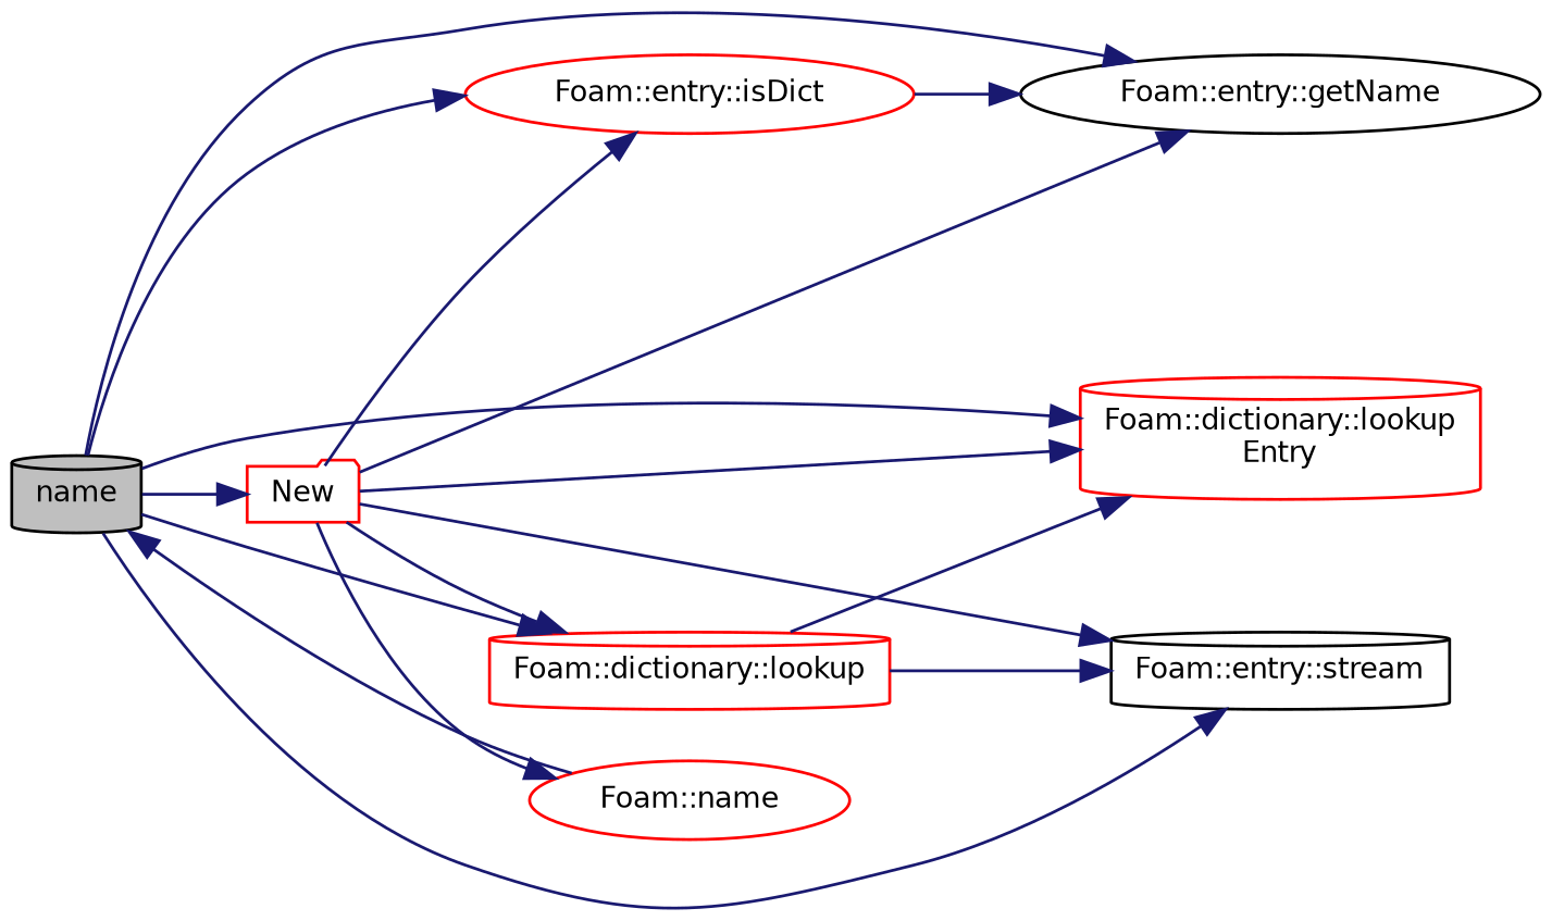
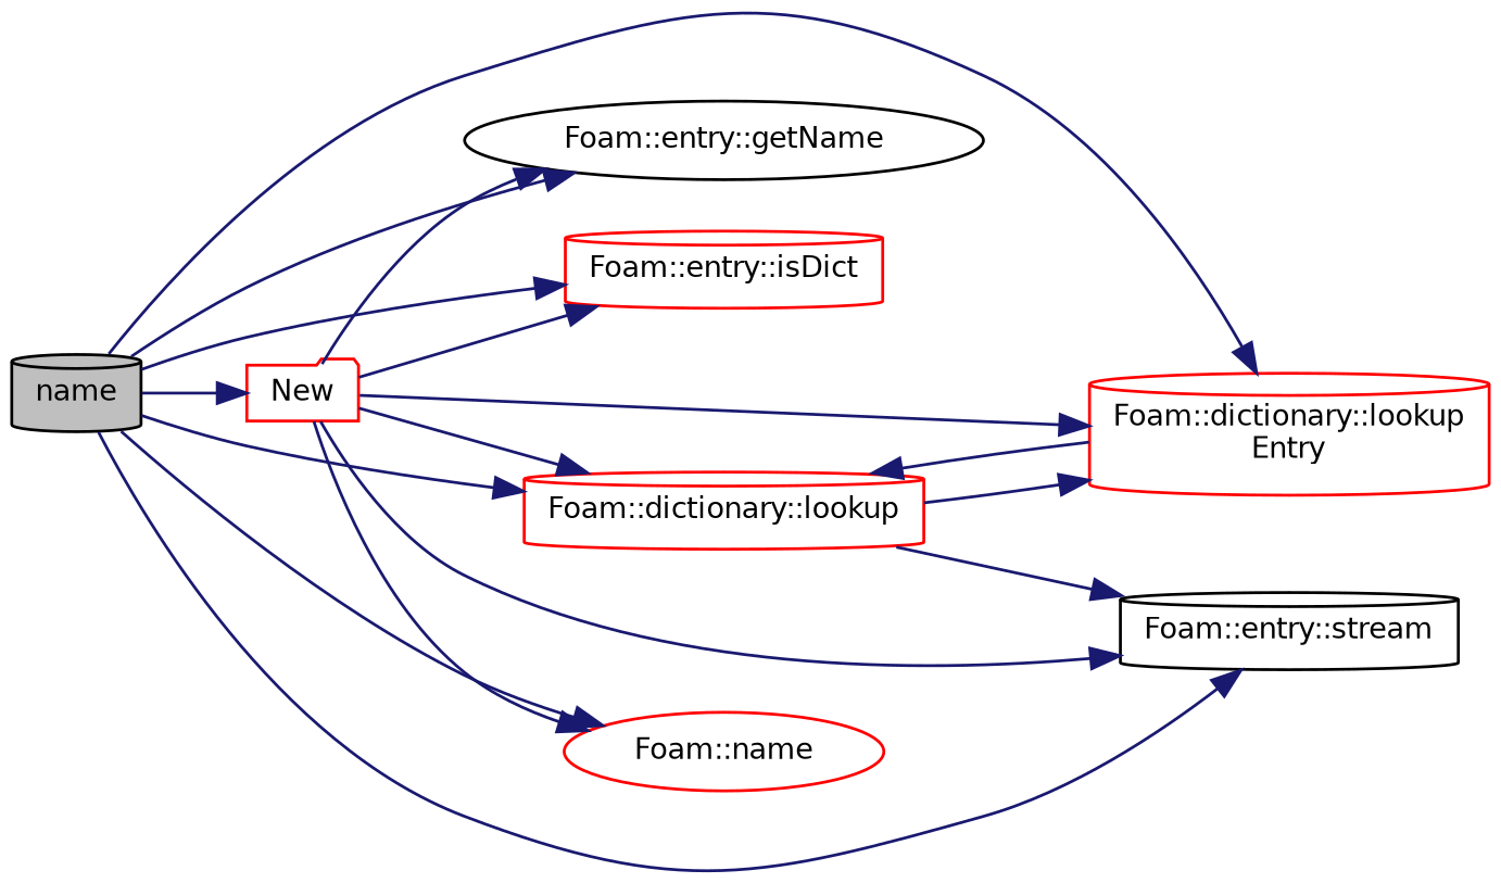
  digraph {
    rankdir=LR
    node [color=red fontname=Helvetica fontsize=10 shape=cylinder]
    edge [color=midnightblue fontname=Helvetica fontsize=10 labelfontname=Helvetica labelfontsize=10 style=solid]
    n1 [color=black fillcolor=grey75 fontcolor=black height=0.2 label=name style=filled width=0.4]
    n2 [color=black height=0.2 label="Foam::entry::getName" shape=ellipse width=0.4]
-   n3 [height=0.2 label="Foam::entry::isDict" shape=ellipse width=0.4]
+   n3 [height=0.2 label="Foam::entry::isDict" width=0.4]
    n4 [height=0.2 label="Foam::dictionary::lookup" width=0.4]
    n5 [height=0.2 label="Foam::dictionary::lookup\lEntry" width=0.4]
    n6 [color=black height=0.2 label="Foam::entry::stream" width=0.4]
    n7 [height=0.2 label="Foam::name" shape=ellipse width=0.4]
    n8 [height=0.2 label=New shape=folder width=0.4]
    n1 -> n2
    n1 -> n3
    n1 -> n4
    n1 -> n5
    n1 -> n6
-   n7 -> n1
+   n1 -> n7
    n1 -> n8
-   n3 -> n2
    n4 -> n5
    n4 -> n6
+   n5 -> n4
    n8 -> n2
    n8 -> n3
    n8 -> n4
    n8 -> n5
    n8 -> n6
    n8 -> n7
  }
